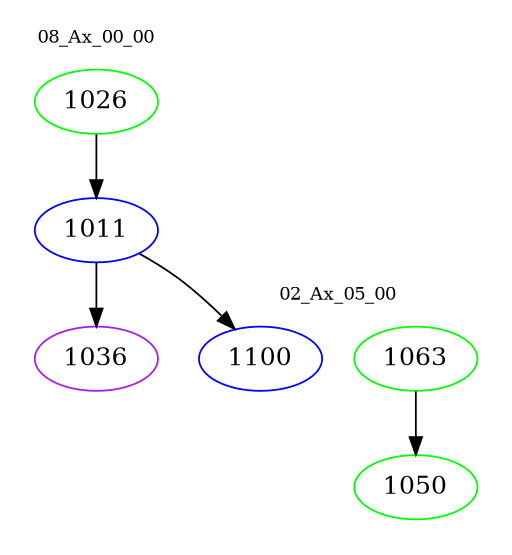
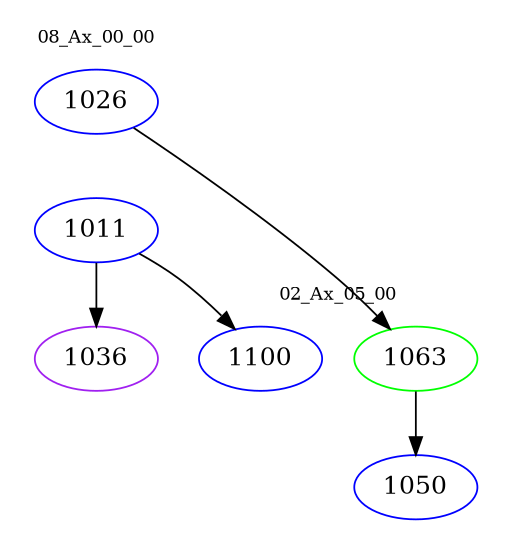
  digraph {
    node [color=blue]
    edge [color=black]
-   n1 [color=green label=1026]
+   n1 [label=1026]
    n2 [label=1011]
    n3 [color=purple label=1036]
    n4 [color=green label=1063]
-   n5 [color=green label=1050]
+   n5 [label=1050]
    n6 [label=1100]
    subgraph cluster_1 {
      color=white
      fontsize=10
      label="08_Ax_00_00"
      n1
      n2
      n3
    }
    subgraph cluster_2 {
      color=white
      fontsize=10
      label="02_Ax_05_00"
      n4
      n5
      n6
    }
-   n1 -> n2
+   n1 -> n4
    n2 -> n3
    n2 -> n6
    n4 -> n5
  }
